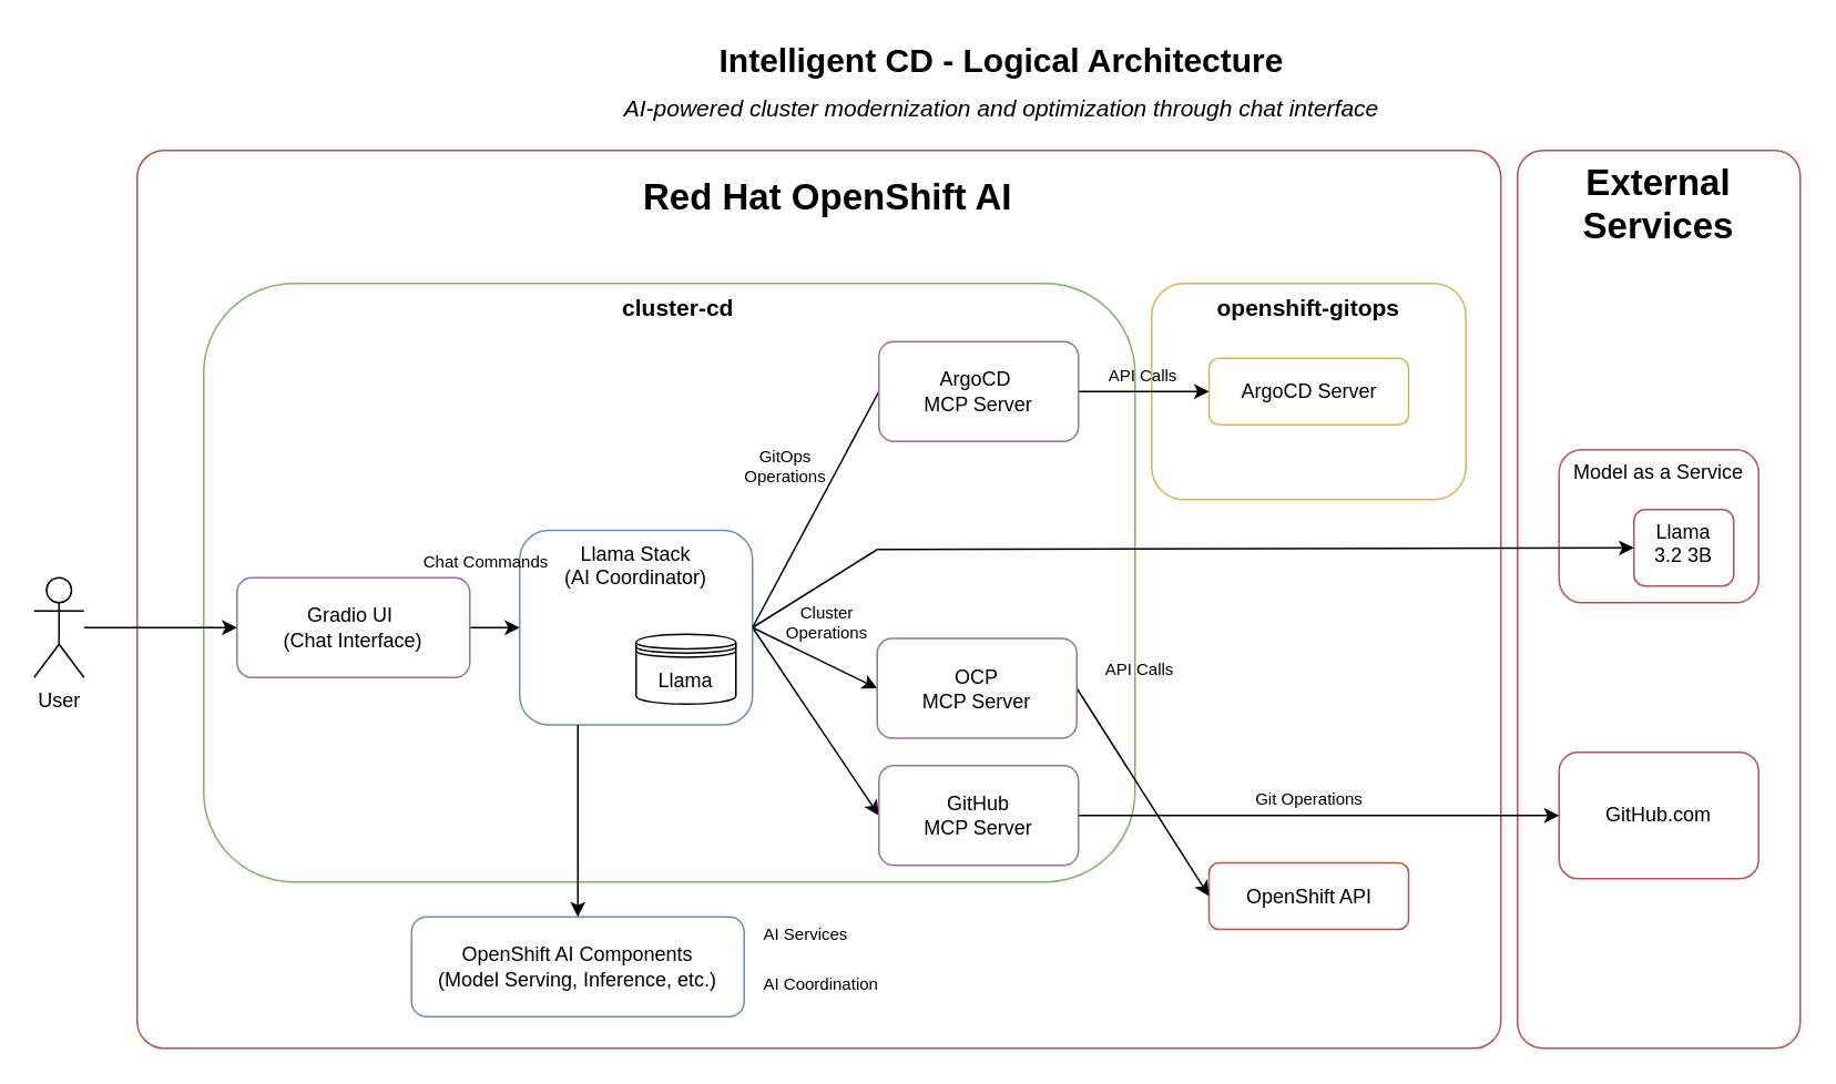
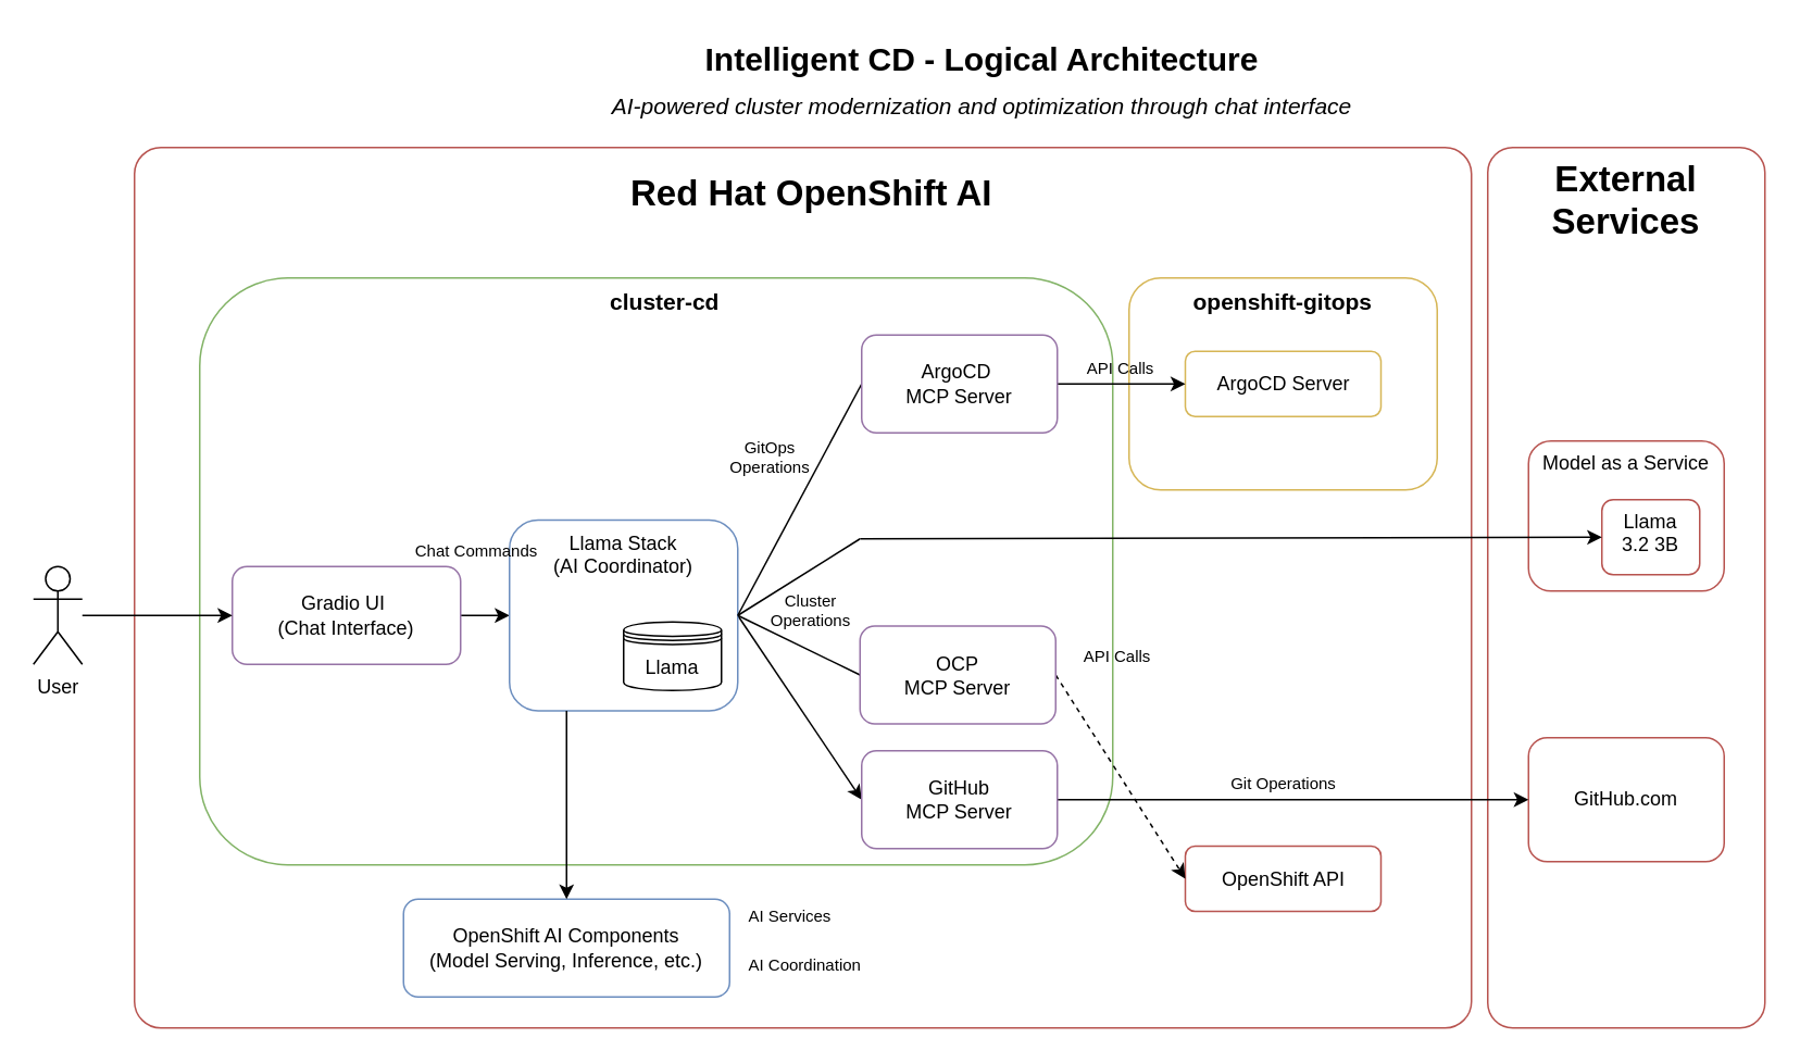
  <mxCell id="0" />
  <mxCell id="1" parent="0" />
  <mxCell id="2" value="Red Hat OpenShift AI" style="rounded=1;whiteSpace=wrap;html=1;fillColor=#ffffff;strokeColor=#b85450;fontSize=22;fontStyle=1;align=center;verticalAlign=top;spacingLeft=11;spacingTop=9;arcSize=3;" parent="1" vertex="1"><mxGeometry x="82" y="90" width="820" height="540" as="geometry" /></mxCell>
  <mxCell id="3" value="cluster-cd" style="rounded=1;whiteSpace=wrap;html=1;fillColor=#ffffff;strokeColor=#82b366;fontSize=14;fontStyle=1;align=center;verticalAlign=top;spacingLeft=11;" parent="1" vertex="1"><mxGeometry x="122" y="170" width="560" height="360" as="geometry" /></mxCell>
  <mxCell id="4" value="openshift-gitops" style="rounded=1;whiteSpace=wrap;html=1;fillColor=#ffffff;strokeColor=#d6b656;fontSize=14;fontStyle=1;verticalAlign=top;" parent="1" vertex="1"><mxGeometry x="692" y="170" width="189" height="130" as="geometry" /></mxCell>
  <mxCell id="5" value="External Services" style="rounded=1;whiteSpace=wrap;html=1;fillColor=#ffffff;strokeColor=#b85450;fontSize=22;fontStyle=1;arcSize=9;verticalAlign=top;" parent="1" vertex="1"><mxGeometry x="912" y="90" width="170" height="540" as="geometry" /></mxCell>
  <mxCell id="6" style="edgeStyle=none;html=1;exitX=1;exitY=0.5;exitDx=0;exitDy=0;entryX=0;entryY=0.5;entryDx=0;entryDy=0;" parent="1" source="7" target="10" edge="1"><mxGeometry relative="1" as="geometry" /></mxCell>
  <mxCell id="7" value="Gradio UI&amp;nbsp;&lt;div&gt;(Chat Interface)&lt;/div&gt;" style="rounded=1;whiteSpace=wrap;html=1;fillColor=#ffffff;strokeColor=#9673a6;fontSize=12;" parent="1" vertex="1"><mxGeometry x="142" y="347" width="140" height="60" as="geometry" /></mxCell>
  <mxCell id="8" style="html=1;exitX=1;exitY=0.5;exitDx=0;exitDy=0;entryX=0;entryY=0.5;entryDx=0;entryDy=0;endArrow=none;endFill=0;" parent="1" source="10" target="30" edge="1"><mxGeometry relative="1" as="geometry" /></mxCell>
  <mxCell id="9" style="edgeStyle=none;html=1;exitX=1;exitY=0.5;exitDx=0;exitDy=0;entryX=0;entryY=0.5;entryDx=0;entryDy=0;" parent="1" source="10" target="34" edge="1"><mxGeometry relative="1" as="geometry" /></mxCell>
  <mxCell id="10" value="Llama Stack&#10;(AI Coordinator)" style="rounded=1;whiteSpace=wrap;html=1;fillColor=none;strokeColor=#6c8ebf;fontSize=12;verticalAlign=top;" parent="1" vertex="1"><mxGeometry x="312" y="318.5" width="140" height="117" as="geometry" /></mxCell>
  <mxCell id="11" value="OpenShift AI Components&#10;(Model Serving, Inference, etc.)" style="rounded=1;whiteSpace=wrap;html=1;fillColor=#ffffff;strokeColor=#6c8ebf;fontSize=12;" parent="1" vertex="1"><mxGeometry x="247" y="551" width="200" height="60" as="geometry" /></mxCell>
  <mxCell id="12" value="ArgoCD Server" style="rounded=1;whiteSpace=wrap;html=1;fillColor=#ffffff;strokeColor=#d6b656;fontSize=12;" parent="1" vertex="1"><mxGeometry x="726.5" y="215" width="120" height="40" as="geometry" /></mxCell>
  <mxCell id="13" value="GitHub.com" style="rounded=1;whiteSpace=wrap;html=1;fillColor=#ffffff;strokeColor=#b85450;fontSize=12;" parent="1" vertex="1"><mxGeometry x="937" y="452" width="120" height="76" as="geometry" /></mxCell>
  <mxCell id="14" value="OpenShift API" style="rounded=1;whiteSpace=wrap;html=1;fillColor=#ffffff;strokeColor=#b85450;fontSize=12;" parent="1" vertex="1"><mxGeometry x="726.5" y="518.5" width="120" height="40" as="geometry" /></mxCell>
  <mxCell id="15" value="" style="endArrow=none;html=1;rounded=0;exitX=1;exitY=0.5;exitDx=0;exitDy=0;entryX=0;entryY=0.5;entryDx=0;entryDy=0;" parent="1" source="10" target="29" edge="1"><mxGeometry width="50" height="50" relative="1" as="geometry"><mxPoint x="762" y="430" as="sourcePoint" /><mxPoint x="812" y="380" as="targetPoint" /></mxGeometry></mxCell>
  <mxCell id="16" value="" style="endArrow=classic;html=1;rounded=0;exitX=1;exitY=0.5;exitDx=0;exitDy=0;entryX=0;entryY=0.5;entryDx=0;entryDy=0;" parent="1" source="34" target="13" edge="1"><mxGeometry width="50" height="50" relative="1" as="geometry"><mxPoint x="647" y="492" as="sourcePoint" /><mxPoint x="1002" y="360" as="targetPoint" /></mxGeometry></mxCell>
- <mxCell id="17" value="" style="endArrow=classic;html=1;rounded=0;exitX=1;exitY=0.5;exitDx=0;exitDy=0;entryX=0;entryY=0.5;entryDx=0;entryDy=0;" parent="1" source="37" target="14" edge="1"><mxGeometry width="50" height="50" relative="1" as="geometry"><mxPoint x="602" y="340" as="sourcePoint" /><mxPoint x="1002" y="390" as="targetPoint" /></mxGeometry></mxCell>
+ <mxCell id="17" value="" style="endArrow=classic;html=1;rounded=0;exitX=1;exitY=0.5;exitDx=0;exitDy=0;entryX=0;entryY=0.5;entryDx=0;entryDy=0;dashed=1;" parent="1" source="37" target="14" edge="1"><mxGeometry width="50" height="50" relative="1" as="geometry"><mxPoint x="602" y="340" as="sourcePoint" /><mxPoint x="1002" y="390" as="targetPoint" /></mxGeometry></mxCell>
  <mxCell id="18" value="" style="endArrow=classic;html=1;rounded=0;exitX=0.25;exitY=1;exitDx=0;exitDy=0;entryX=0.5;entryY=0;entryDx=0;entryDy=0;" parent="1" source="10" target="11" edge="1"><mxGeometry width="50" height="50" relative="1" as="geometry"><mxPoint x="333" y="407" as="sourcePoint" /><mxPoint x="658" y="490" as="targetPoint" /></mxGeometry></mxCell>
  <mxCell id="19" value="Chat Commands" style="text;html=1;strokeColor=none;fillColor=none;align=center;verticalAlign=middle;whiteSpace=wrap;rounded=0;fontSize=10;" parent="1" vertex="1"><mxGeometry x="252" y="327" width="80" height="20" as="geometry" /></mxCell>
  <mxCell id="20" value="AI Coordination" style="text;html=1;strokeColor=none;fillColor=none;align=left;verticalAlign=middle;whiteSpace=wrap;rounded=0;fontSize=10;" parent="1" vertex="1"><mxGeometry x="457" y="581" width="80" height="20" as="geometry" /></mxCell>
  <mxCell id="21" value="Cluster Operations" style="text;html=1;strokeColor=none;fillColor=none;align=center;verticalAlign=middle;whiteSpace=wrap;rounded=0;fontSize=10;" parent="1" vertex="1"><mxGeometry x="457" y="363.5" width="80" height="20" as="geometry" /></mxCell>
  <mxCell id="22" value="GitOps Operations" style="text;html=1;strokeColor=none;fillColor=none;align=center;verticalAlign=middle;whiteSpace=wrap;rounded=0;fontSize=10;" parent="1" vertex="1"><mxGeometry x="432" y="270" width="80" height="20" as="geometry" /></mxCell>
  <mxCell id="23" value="Git Operations" style="text;html=1;strokeColor=none;fillColor=none;align=center;verticalAlign=middle;whiteSpace=wrap;rounded=0;fontSize=10;" parent="1" vertex="1"><mxGeometry x="746.5" y="470" width="80" height="20" as="geometry" /></mxCell>
  <mxCell id="24" value="API Calls" style="text;html=1;strokeColor=none;fillColor=none;align=center;verticalAlign=middle;whiteSpace=wrap;rounded=0;fontSize=10;" parent="1" vertex="1"><mxGeometry x="644.5" y="392" width="80" height="20" as="geometry" /></mxCell>
  <mxCell id="25" value="AI Services" style="text;html=1;strokeColor=none;fillColor=none;align=left;verticalAlign=middle;whiteSpace=wrap;rounded=0;fontSize=10;" parent="1" vertex="1"><mxGeometry x="457" y="551" width="80" height="20" as="geometry" /></mxCell>
  <mxCell id="26" value="Intelligent CD - Logical Architecture" style="text;html=1;strokeColor=none;fillColor=none;align=center;verticalAlign=middle;whiteSpace=wrap;rounded=0;fontSize=20;fontStyle=1;" parent="1" vertex="1"><mxGeometry x="402" y="20" width="400" height="30" as="geometry" /></mxCell>
  <mxCell id="27" value="AI-powered cluster modernization and optimization through chat interface" style="text;html=1;strokeColor=none;fillColor=none;align=center;verticalAlign=middle;whiteSpace=wrap;rounded=0;fontSize=14;fontStyle=2;" parent="1" vertex="1"><mxGeometry x="302" y="50" width="600" height="30" as="geometry" /></mxCell>
  <mxCell id="28" style="edgeStyle=none;html=1;exitX=1;exitY=0.5;exitDx=0;exitDy=0;entryX=0;entryY=0.5;entryDx=0;entryDy=0;" parent="1" source="29" target="12" edge="1"><mxGeometry relative="1" as="geometry"><mxPoint x="677" y="235" as="targetPoint" /></mxGeometry></mxCell>
  <mxCell id="29" value="&lt;span style=&quot;color: rgb(0, 0, 0);&quot;&gt;ArgoCD&amp;nbsp;&lt;/span&gt;&lt;div&gt;&lt;span style=&quot;color: rgb(0, 0, 0);&quot;&gt;MCP Server&lt;/span&gt;&lt;/div&gt;" style="rounded=1;whiteSpace=wrap;html=1;fillColor=#ffffff;strokeColor=#9673a6;fontSize=12;" parent="1" vertex="1"><mxGeometry x="528" y="205" width="120" height="60" as="geometry" /></mxCell>
  <mxCell id="30" value="" style="rounded=1;whiteSpace=wrap;html=1;fillColor=#ffffff;strokeColor=none;fontSize=12;" parent="1" vertex="1"><mxGeometry x="527" y="300" width="120" height="60" as="geometry" /></mxCell>
  <mxCell id="31" value="API Calls" style="text;html=1;strokeColor=none;fillColor=none;align=center;verticalAlign=middle;whiteSpace=wrap;rounded=0;fontSize=10;" parent="1" vertex="1"><mxGeometry x="646.5" y="215" width="80" height="20" as="geometry" /></mxCell>
  <mxCell id="32" style="edgeStyle=none;html=1;" parent="1" source="33" target="7" edge="1"><mxGeometry relative="1" as="geometry" /></mxCell>
  <mxCell id="33" value="User" style="shape=umlActor;verticalLabelPosition=bottom;verticalAlign=top;html=1;outlineConnect=0;" parent="1" vertex="1"><mxGeometry x="20" y="347" width="30" height="60" as="geometry" /></mxCell>
  <mxCell id="34" value="&lt;div&gt;&lt;span style=&quot;color: rgb(0, 0, 0);&quot;&gt;GitHub&lt;/span&gt;&lt;div&gt;&lt;span style=&quot;color: rgb(0, 0, 0);&quot;&gt;MCP Server&lt;/span&gt;&lt;/div&gt;" style="rounded=1;whiteSpace=wrap;html=1;fillColor=#ffffff;strokeColor=#9673a6;fontSize=12;" parent="1" vertex="1"><mxGeometry x="528" y="460" width="120" height="60" as="geometry" /></mxCell>
  <mxCell id="35" value="Llama" style="shape=datastore;whiteSpace=wrap;html=1;" parent="1" vertex="1"><mxGeometry x="382" y="381" width="60" height="42" as="geometry" /></mxCell>
- <mxCell id="36" style="edgeStyle=none;html=1;exitX=1;exitY=0.5;exitDx=0;exitDy=0;entryX=0;entryY=0.5;entryDx=0;entryDy=0;" parent="1" source="10" target="37" edge="1"><mxGeometry relative="1" as="geometry"><mxPoint x="452" y="380" as="sourcePoint" /><mxPoint x="538" y="500" as="targetPoint" /></mxGeometry></mxCell>
+ <mxCell id="36" style="edgeStyle=none;html=1;exitX=1;exitY=0.5;exitDx=0;exitDy=0;entryX=0;entryY=0.5;entryDx=0;entryDy=0;endArrow=none;" parent="1" source="10" target="37" edge="1"><mxGeometry relative="1" as="geometry"><mxPoint x="452" y="380" as="sourcePoint" /><mxPoint x="538" y="500" as="targetPoint" /></mxGeometry></mxCell>
  <mxCell id="37" value="&lt;div&gt;&lt;span style=&quot;color: rgb(0, 0, 0);&quot;&gt;OCP&lt;/span&gt;&lt;/div&gt;&lt;div&gt;&lt;span style=&quot;color: rgb(0, 0, 0);&quot;&gt;MCP Server&lt;/span&gt;&lt;/div&gt;" style="rounded=1;whiteSpace=wrap;html=1;fillColor=#ffffff;strokeColor=#9673a6;fontSize=12;" parent="1" vertex="1"><mxGeometry x="527" y="383.5" width="120" height="60" as="geometry" /></mxCell>
  <mxCell id="38" value="&lt;div style=&quot;&quot;&gt;&lt;span style=&quot;background-color: transparent;&quot;&gt;Model as a Service&lt;/span&gt;&lt;/div&gt;" style="rounded=1;whiteSpace=wrap;html=1;fillColor=#ffffff;strokeColor=#b85450;fontSize=12;align=center;verticalAlign=top;" parent="1" vertex="1"><mxGeometry x="937" y="270" width="120" height="92" as="geometry" /></mxCell>
  <mxCell id="39" value="&lt;div style=&quot;&quot;&gt;&lt;span style=&quot;background-color: transparent;&quot;&gt;Llama&lt;/span&gt;&lt;/div&gt;&lt;div style=&quot;&quot;&gt;&lt;span style=&quot;background-color: transparent;&quot;&gt;3.2 3B&lt;/span&gt;&lt;/div&gt;" style="rounded=1;whiteSpace=wrap;html=1;fillColor=#ffffff;strokeColor=#b85450;fontSize=12;align=center;verticalAlign=top;" parent="1" vertex="1"><mxGeometry x="982" y="306" width="60" height="46" as="geometry" /></mxCell>
  <mxCell id="40" value="" style="endArrow=classic;html=1;rounded=0;exitX=0;exitY=0.5;exitDx=0;exitDy=0;" parent="1" source="30" target="39" edge="1"><mxGeometry width="50" height="50" relative="1" as="geometry"><mxPoint x="658" y="500" as="sourcePoint" /><mxPoint x="947" y="500" as="targetPoint" /></mxGeometry></mxCell>
